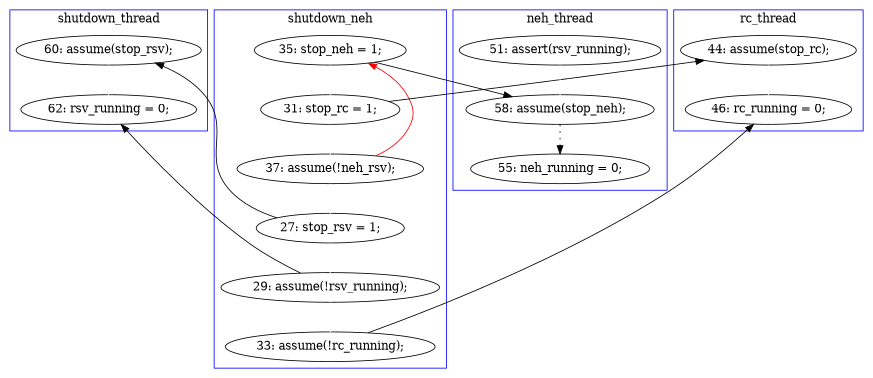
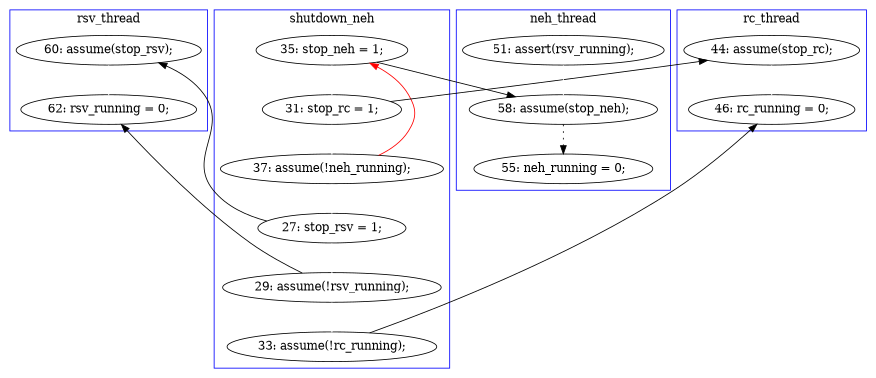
  digraph {
    edge [color=white style=solid]
    n1 [label="60: assume(stop_rsv);"]
    n2 [label="62: rsv_running = 0;"]
    n3 [label="35: stop_neh = 1;"]
    n4 [label="27: stop_rsv = 1;"]
    n5 [label="33: assume(!rc_running);"]
    n6 [label="29: assume(!rsv_running);"]
-   n7 [label="37: assume(!neh_rsv);"]
+   n7 [label="37: assume(!neh_running);"]
    n8 [label="31: stop_rc = 1;"]
    n9 [label="58: assume(stop_neh);"]
    n10 [label="55: neh_running = 0;"]
    n11 [label="51: assert(rsv_running);"]
    n12 [label="46: rc_running = 0;"]
    n13 [label="44: assume(stop_rc);"]
    subgraph cluster_1 {
      color=blue
-     label=shutdown_thread
+     label=rsv_thread
      n1
      n2
    }
    subgraph cluster_2 {
      color=blue
      label=shutdown_neh
      n3
      n4
      n5
      n6
      n7
      n8
    }
    subgraph cluster_3 {
      color=blue
      label=neh_thread
      n9
      n10
      n11
    }
    subgraph cluster_4 {
      color=blue
      label=rc_thread
      n12
      n13
    }
    n1 -> n2
    n3 -> n8
    n3 -> n9 [color=black constraint=false]
    n4 -> n1 [color=black constraint=false]
    n4 -> n6
    n5 -> n12 [color=black constraint=false]
    n6 -> n2 [color=black constraint=false]
    n6 -> n5
    n7 -> n3 [color=red constraint=false]
    n7 -> n4
    n8 -> n7
    n8 -> n13 [color=black constraint=false]
    n9 -> n10 [color=black style=dotted]
    n11 -> n9
    n13 -> n12
  }
